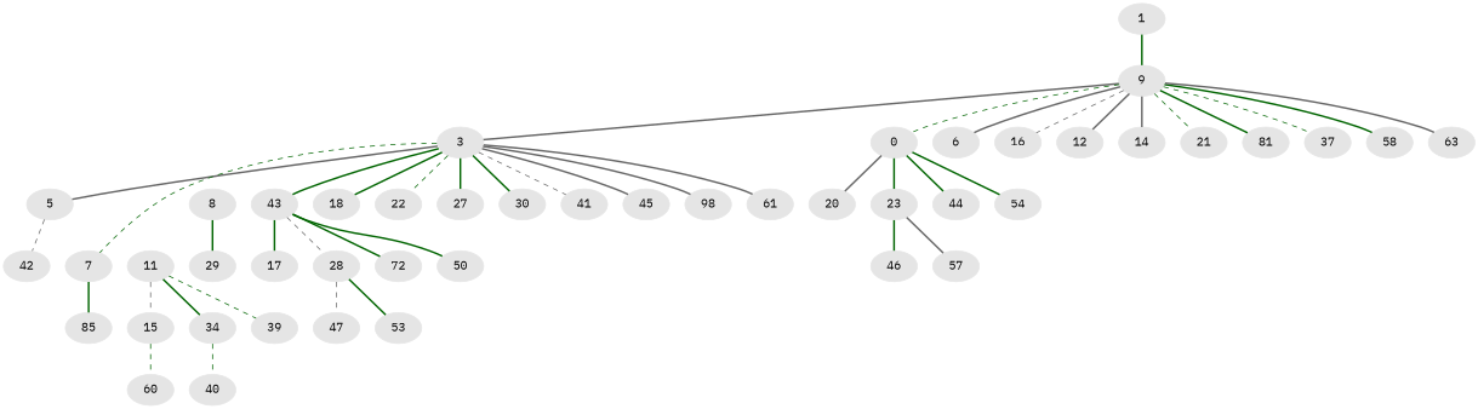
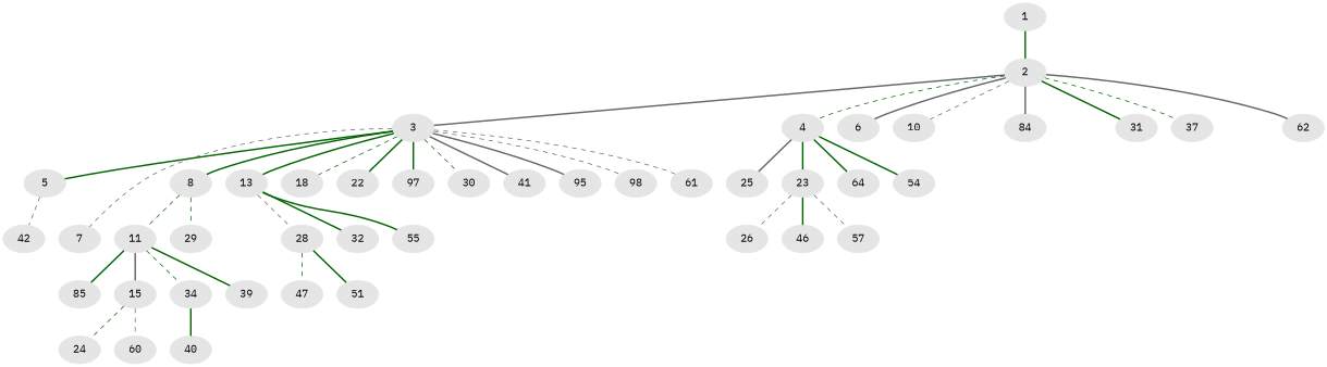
  graph {
    fontname="IBM Plex Mono"
    node [color=gray90 fontname="IBM Plex Mono" style=filled]
    edge [color=darkgreen fontname="IBM Plex Mono" style=bold]
-   2 [super="+9" label=9]
+   2 [super="+9"]
    3 [super="+38"]
-   4 [super="+19" label=0]
+   4 [super="+19"]
    6
-   10 [label=16]
-   12
-   14
-   21
-   31 [label=81]
+   10
+   14 [label=84]
+   31
    37
-   58
-   62 [label=63]
+   62
    1
    5
    7
    8
-   13 [super="+16" label=43]
+   13 [super="+16"]
    18
    22
-   27
+   27 [label=97]
    30
    41
-   45
+   45 [label=95]
    n24 [label=98]
    61
-   20 [super="+33"]
+   20 [super="+33" label=25]
    23 [super="+35"]
-   44 [super="+51"]
+   44 [super="+51" label=64]
    54
    42
    11 [super="+59"]
    29 [super="+43"]
-   17
    28 [super="+36"]
-   32 [label=72]
-   50
+   32
+   50 [label=55]
+   26
    46
    57
    15 [super="+56"]
    n41 [label=85]
    34 [super="+52"]
    39 [super="+49"]
+   24
    60
    40
    47
-   53 [super="+55"]
+   53 [super="+55" label=51]
    2 -- 3 [color=gray40]
    2 -- 4 [style=dashed]
    2 -- 6 [color=gray40]
    2 -- 10 [color=gray40 style=dashed]
-   2 -- 12 [color=gray40]
    2 -- 14 [color=gray40]
-   2 -- 21 [style=dashed]
    2 -- 31
    2 -- 37 [style=dashed]
-   2 -- 58
    2 -- 62 [color=gray40]
-   3 -- 5 [color=gray40]
-   3 -- 7 [style=dashed]
+   3 -- 5
+   3 -- 7 [color=gray40 style=dashed]
+   3 -- 8
    3 -- 13
-   3 -- 18
-   3 -- 22 [style=dashed]
+   3 -- 18 [style=dashed]
+   3 -- 22
    3 -- 27
-   3 -- 30
-   3 -- 41 [color=gray40 style=dashed]
+   3 -- 30 [style=dashed]
+   3 -- 41 [color=gray40]
    3 -- 45 [color=gray40]
-   3 -- n24 [color=gray40]
-   3 -- 61 [color=gray40]
+   3 -- n24 [color=gray40 style=dashed]
+   3 -- 61 [color=gray40 style=dashed]
    4 -- 20 [color=gray40]
    4 -- 23
    4 -- 44
    4 -- 54
    1 -- 2
    5 -- 42 [color=gray40 style=dashed]
-   8 -- 29
-   13 -- 17
+   8 -- 11 [style=dashed]
+   8 -- 29 [style=dashed]
    13 -- 28 [color=gray40 style=dashed]
    13 -- 32
    13 -- 50
+   23 -- 26 [color=gray40 style=dashed]
    23 -- 46
-   23 -- 57 [color=gray40]
-   11 -- 15 [color=gray40 style=dashed]
-   7 -- n41
-   11 -- 34
-   11 -- 39 [style=dashed]
-   28 -- 47 [color=gray40 style=dashed]
+   23 -- 57 [color=gray40 style=dashed]
+   11 -- 15 [color=gray40]
+   11 -- n41
+   11 -- 34 [style=dashed]
+   11 -- 39
+   28 -- 47 [style=dashed]
    28 -- 53
-   15 -- 60 [style=dashed]
-   34 -- 40 [style=dashed]
+   15 -- 24 [style=dashed]
+   15 -- 60 [color=gray40 style=dashed]
+   34 -- 40
  }
